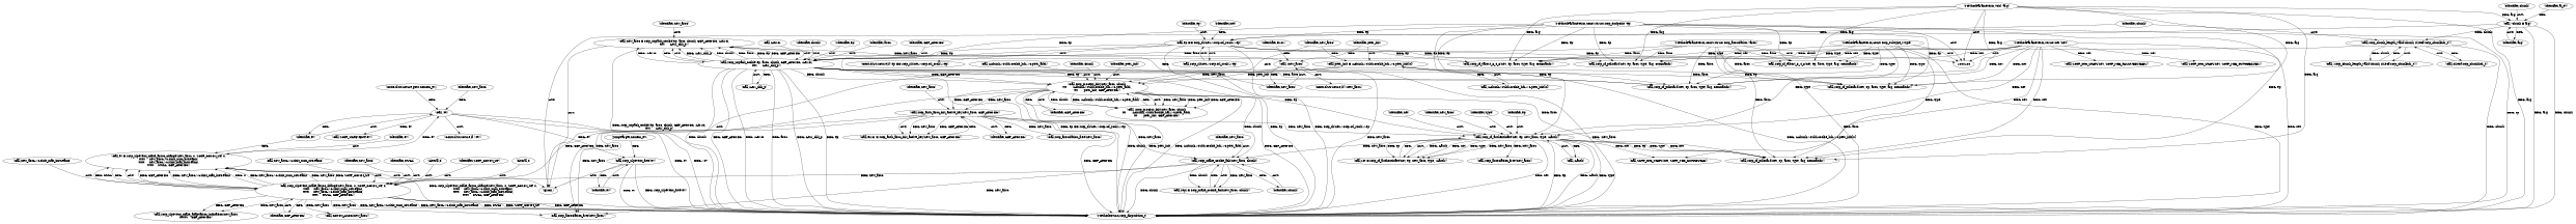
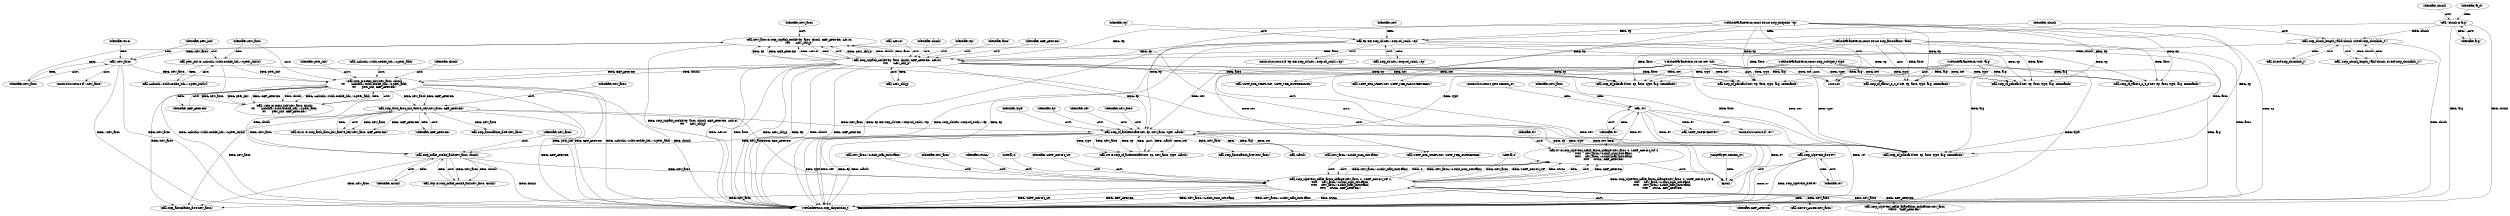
  digraph {
    n1 [label="(Call,sctp_ulpevent_free(ev))"]
    n2 [label="(MethodReturn,sctp_disposition_t)"]
    n3 [label="(Block,)"]
    n4 [label="(Identifier,ev)"]
    n5 [label="(Call,!ev)"]
    n6 [label="(Call,SCTP_ULPEVENT(ev))"]
    n7 [label="(ControlStructure,if (!ev))"]
    n8 [label="(Identifier,ev)"]
    n9 [label="(Call,ev = sctp_ulpevent_make_assoc_change(new_asoc, 0, SCTP_COMM_UP, 0,\n\t\t\t\t\t     new_asoc->c.sinit_num_ostreams,\n\t\t\t\t\t     new_asoc->c.sinit_max_instreams,\n\t\t\t\t\t     NULL, GFP_ATOMIC))"]
    n10 [label="(Call,sctp_ulpevent_make_assoc_change(new_asoc, 0, SCTP_COMM_UP, 0,\n\t\t\t\t\t     new_asoc->c.sinit_num_ostreams,\n\t\t\t\t\t     new_asoc->c.sinit_max_instreams,\n\t\t\t\t\t     NULL, GFP_ATOMIC))"]
    n11 [label="(Call,sctp_association_free(new_asoc))"]
    n12 [label="(Call,sctp_ulpevent_make_adaptation_indication(new_asoc,\n\t\t\t\t\t\t\t    GFP_ATOMIC))"]
    n13 [label="(Identifier,GFP_ATOMIC)"]
    n14 [label="(Call,COMM_ASOC(new_asoc))"]
    n15 [label="(Call,sctp_make_cookie_ack(new_asoc, chunk))"]
    n16 [label="(Identifier,chunk)"]
    n17 [label="(Call,repl = sctp_make_cookie_ack(new_asoc, chunk))"]
    n18 [label="(Call,sctp_sf_authenticate(net, ep, new_asoc, type, &auth))"]
    n19 [label="(Call,SCTP_INC_STATS(net, SCTP_MIB_CURRESTAB))"]
    n20 [label="(Call,&auth)"]
    n21 [label="(Call,ret = sctp_sf_authenticate(net, ep, new_asoc, type, &auth))"]
    n22 [label="(Call,sctp_association_free(new_asoc))"]
    n23 [label="(Call,sctp_sf_pdiscard(net, ep, asoc, type, arg, commands))"]
    n24 [label="(MethodParameterIn,struct net *net)"]
    n25 [label="(Call,SCTP_INC_STATS(net, SCTP_MIB_PASSIVEESTABS))"]
    n26 [label="(Call,sctp_sf_pdiscard(net, ep, asoc, type, arg, commands))"]
    n27 [label="(Call,sctp_sf_pdiscard(net, ep, asoc, type, arg, commands))"]
    n28 [label="(Call,sctp_sf_tabort_8_4_8(net, ep, asoc, type, arg, commands))"]
    n29 [label="(Call,sctp_sf_pdiscard(net, ep, asoc, type, arg, commands))"]
    n30 [label="(Call,SCTP_INC_STATS(net, SCTP_MIB_OUTOFBLUES))"]
    n31 [label="(Call,sctp_sf_tabort_8_4_8(net, ep, asoc, type, arg, commands))"]
    1000120
    n33 [label="(Call,sctp_unpack_cookie(ep, asoc, chunk, GFP_ATOMIC, &error,\n\t\t\t\t      &err_chk_p))"]
    n34 [label="(Call,sctp_process_init(new_asoc, chunk,\n\t\t\t       &chunk->subh.cookie_hdr->c.peer_addr,\n\t\t\t       peer_init, GFP_ATOMIC))"]
    n35 [label="(Call,new_asoc = sctp_unpack_cookie(ep, asoc, chunk, GFP_ATOMIC, &error,\n\t\t\t\t      &err_chk_p))"]
    n36 [label="(Call,&err_chk_p)"]
    n37 [label="(Call,sctp_auth_asoc_init_active_key(new_asoc, GFP_ATOMIC))"]
    n38 [label="(Identifier,GFP_ATOMIC)"]
    n39 [label="(Call,!sctp_process_init(new_asoc, chunk,\n\t\t\t       &chunk->subh.cookie_hdr->c.peer_addr,\n\t\t\t       peer_init, GFP_ATOMIC))"]
    n40 [label="(Call,!new_asoc)"]
    n41 [label="(Call,ep == sctp_sk(net->sctp.ctl_sock)->ep)"]
    n42 [label="(ControlStructure,if (ep == sctp_sk(net->sctp.ctl_sock)->ep))"]
    n43 [label="(Call,sctp_sk(net->sctp.ctl_sock)->ep)"]
    n44 [label="(MethodParameterIn,const struct sctp_endpoint *ep)"]
    n45 [label="(MethodParameterIn,const struct sctp_association *asoc)"]
    n46 [label="(Call,sctp_chunk_length_valid(chunk, sizeof(sctp_chunkhdr_t)))"]
    n47 [label="(Call,sizeof(sctp_chunkhdr_t))"]
    n48 [label="(Call,!sctp_chunk_length_valid(chunk, sizeof(sctp_chunkhdr_t)))"]
    n49 [label="(Call,*chunk = arg)"]
    n50 [label="(Identifier,arg)"]
    n51 [label="(MethodParameterIn,void *arg)"]
    n52 [label="(Call,sctp_association_free(new_asoc))"]
    n53 [label="(Call,error = sctp_auth_asoc_init_active_key(new_asoc, GFP_ATOMIC))"]
    n54 [label="(Identifier,GFP_ATOMIC)"]
    n55 [label="(ControlStructure,if (!new_asoc))"]
    n56 [label="(Identifier,new_asoc)"]
    n57 [label="(Call,peer_init = &chunk->subh.cookie_hdr->c.peer_init[0])"]
    n58 [label="(Call,&chunk->subh.cookie_hdr->c.peer_init[0])"]
    n59 [label="(MethodParameterIn,const sctp_subtype_t type)"]
    n60 [label="(Identifier,ep)"]
    n61 [label="(Literal,0)"]
    n62 [label="(Identifier,asoc)"]
    n63 [label="(Identifier,SCTP_COMM_UP)"]
    n64 [label="(Call,new_asoc->c.sinit_num_ostreams)"]
    n65 [label="(Identifier,new_asoc)"]
    n66 [label="(Identifier,chunk)"]
    n67 [label="(Literal,0)"]
    n68 [label="(Identifier,new_asoc)"]
    n69 [label="(Identifier,GFP_ATOMIC)"]
    n70 [label="(Call,&error)"]
    n71 [label="(Identifier,error)"]
    n72 [label="(Identifier,chunk)"]
    n73 [label="(Identifier,new_asoc)"]
    n74 [label="(Identifier,new_asoc)"]
    n75 [label="(Identifier,chunk)"]
    n76 [label="(Call,&chunk->subh.cookie_hdr->c.peer_addr)"]
    n77 [label="(JumpTarget,nomem_ev:)"]
    n78 [label="(Call,new_asoc->c.sinit_max_instreams)"]
    n79 [label="(Identifier,peer_init)"]
    n80 [label="(Identifier,ep)"]
    n81 [label="(Identifier,net)"]
    n82 [label="(Identifier,new_asoc)"]
    n83 [label="(Identifier,ai_ev)"]
    n84 [label="(Identifier,ep)"]
    n85 [label="(Identifier,net)"]
    n86 [label="(Identifier,chunk)"]
    n87 [label="(Identifier,NULL)"]
    n88 [label="(Identifier,ev)"]
    n89 [label="(ControlStructure,goto nomem_ev;)"]
    n90 [label="(Identifier,new_asoc)"]
    n91 [label="(Identifier,new_asoc)"]
    n92 [label="(Identifier,peer_init)"]
    n93 [label="(Identifier,type)"]
    n1 -> n2 [label="DDG: sctp_ulpevent_free(ev)"]
    n1 -> n2 [label="DDG: ev"]
    n1 -> n3 [label="AST: "]
    n1 -> n4 [label="CFG: "]
    n4 -> n1 [label="AST: "]
    n5 -> n1 [label="DDG: ev"]
    n5 -> n2 [label="DDG: ev"]
    n5 -> n2 [label="DDG: !ev"]
    n5 -> n6 [label="DDG: ev"]
    n5 -> n7 [label="AST: "]
    n5 -> n8 [label="CFG: "]
    n8 -> n5 [label="AST: "]
    n8 -> n9 [label="CFG: "]
    n9 -> n2 [label="DDG: sctp_ulpevent_make_assoc_change(new_asoc, 0, SCTP_COMM_UP, 0,\n\t\t\t\t\t     new_asoc->c.sinit_num_ostreams,\n\t\t\t\t\t     new_asoc->c.sinit_max_instreams,\n\t\t\t\t\t     NULL, GFP_ATOMIC)"]
    n9 -> n3 [label="AST: "]
    n9 -> n5 [label="DDG: ev"]
    n9 -> n10 [label="CFG: "]
    n10 -> n2 [label="DDG: NULL"]
    n10 -> n2 [label="DDG: SCTP_COMM_UP"]
    n10 -> n2 [label="DDG: GFP_ATOMIC"]
    n10 -> n2 [label="DDG: new_asoc->c.sinit_num_ostreams"]
    n10 -> n2 [label="DDG: new_asoc->c.sinit_max_instreams"]
    n10 -> n9 [label="AST: "]
    n10 -> n9 [label="DDG: GFP_ATOMIC"]
    n10 -> n9 [label="DDG: new_asoc->c.sinit_max_instreams"]
    n10 -> n9 [label="DDG: 0"]
    n10 -> n9 [label="DDG: new_asoc->c.sinit_num_ostreams"]
    n10 -> n9 [label="DDG: new_asoc"]
    n10 -> n9 [label="DDG: SCTP_COMM_UP"]
    n10 -> n9 [label="DDG: NULL"]
    n10 -> n11 [label="DDG: new_asoc"]
    n10 -> n12 [label="DDG: new_asoc"]
    n10 -> n12 [label="DDG: GFP_ATOMIC"]
    n10 -> n13 [label="CFG: "]
    n10 -> n14 [label="DDG: new_asoc"]
    n13 -> n10 [label="AST: "]
    n15 -> n2 [label="DDG: chunk"]
    n15 -> n10 [label="DDG: new_asoc"]
    n15 -> n11 [label="DDG: new_asoc"]
    n15 -> n16 [label="CFG: "]
    n15 -> n17 [label="AST: "]
    n15 -> n17 [label="DDG: new_asoc"]
    n15 -> n17 [label="DDG: chunk"]
    n16 -> n15 [label="AST: "]
    n17 -> n15 [label="CFG: "]
    n18 -> n2 [label="DDG: ep"]
    n18 -> n2 [label="DDG: &auth"]
    n18 -> n2 [label="DDG: type"]
    n18 -> n2 [label="DDG: net"]
    n18 -> n15 [label="DDG: new_asoc"]
    n18 -> n19 [label="DDG: net"]
    n18 -> n20 [label="CFG: "]
    n18 -> n21 [label="AST: "]
    n18 -> n21 [label="DDG: &auth"]
    n18 -> n21 [label="DDG: net"]
    n18 -> n21 [label="DDG: type"]
    n18 -> n21 [label="DDG: new_asoc"]
    n18 -> n21 [label="DDG: ep"]
    n18 -> n22 [label="DDG: new_asoc"]
    n18 -> n23 [label="DDG: net"]
    n18 -> n23 [label="DDG: ep"]
    n18 -> n23 [label="DDG: type"]
-   n20 -> n18 [label="AST: "]
+   n20 -> n18 [label="DDG: arg"]
    n21 -> n18 [label="CFG: "]
    n24 -> n2 [label="DDG: net"]
    n24 -> n18 [label="DDG: net"]
    n24 -> n19 [label="DDG: net"]
    n24 -> n23 [label="DDG: net"]
    n24 -> n25 [label="DDG: net"]
    n24 -> n26 [label="DDG: net"]
    n24 -> n27 [label="DDG: net"]
    n24 -> n28 [label="DDG: net"]
    n24 -> n29 [label="DDG: net"]
    n24 -> n30 [label="DDG: net"]
    n24 -> n31 [label="DDG: net"]
    n24 -> 1000120 [label="AST: "]
    n33 -> n2 [label="DDG: &err_chk_p"]
    n33 -> n2 [label="DDG: ep"]
    n33 -> n2 [label="DDG: chunk"]
    n33 -> n2 [label="DDG: GFP_ATOMIC"]
    n33 -> n2 [label="DDG: &error"]
    n33 -> n2 [label="DDG: asoc"]
    n33 -> n18 [label="DDG: ep"]
    n33 -> n23 [label="DDG: asoc"]
    n33 -> n26 [label="DDG: ep"]
    n33 -> n26 [label="DDG: asoc"]
    n33 -> n27 [label="DDG: ep"]
    n33 -> n27 [label="DDG: asoc"]
    n33 -> n34 [label="DDG: chunk"]
    n33 -> n34 [label="DDG: GFP_ATOMIC"]
    n33 -> n35 [label="AST: "]
    n33 -> n35 [label="DDG: &err_chk_p"]
    n33 -> n35 [label="DDG: chunk"]
    n33 -> n35 [label="DDG: asoc"]
    n33 -> n35 [label="DDG: ep"]
    n33 -> n35 [label="DDG: GFP_ATOMIC"]
    n33 -> n35 [label="DDG: &error"]
    n33 -> n36 [label="CFG: "]
    n34 -> n2 [label="DDG: GFP_ATOMIC"]
    n34 -> n2 [label="DDG: &chunk->subh.cookie_hdr->c.peer_addr"]
    n34 -> n2 [label="DDG: chunk"]
    n34 -> n2 [label="DDG: peer_init"]
    n34 -> n11 [label="DDG: new_asoc"]
    n34 -> n15 [label="DDG: chunk"]
    n34 -> n37 [label="DDG: new_asoc"]
    n34 -> n37 [label="DDG: GFP_ATOMIC"]
    n34 -> n38 [label="CFG: "]
    n34 -> n39 [label="AST: "]
    n34 -> n39 [label="DDG: new_asoc"]
    n34 -> n39 [label="DDG: peer_init"]
    n34 -> n39 [label="DDG: GFP_ATOMIC"]
    n34 -> n39 [label="DDG: chunk"]
    n34 -> n39 [label="DDG: &chunk->subh.cookie_hdr->c.peer_addr"]
    n35 -> n2 [label="DDG: sctp_unpack_cookie(ep, asoc, chunk, GFP_ATOMIC, &error,\n\t\t\t\t      &err_chk_p)"]
    n35 -> n3 [label="AST: "]
    n35 -> n33 [label="CFG: "]
    n35 -> n40 [label="DDG: new_asoc"]
    n36 -> n33 [label="AST: "]
    n37 -> n2 [label="DDG: GFP_ATOMIC"]
    n37 -> n10 [label="DDG: GFP_ATOMIC"]
    n37 -> n11 [label="DDG: new_asoc"]
    n37 -> n15 [label="DDG: new_asoc"]
    n37 -> n18 [label="DDG: new_asoc"]
    n37 -> n52 [label="DDG: new_asoc"]
    n37 -> n53 [label="AST: "]
    n37 -> n53 [label="DDG: new_asoc"]
    n37 -> n53 [label="DDG: GFP_ATOMIC"]
    n37 -> n54 [label="CFG: "]
    n38 -> n34 [label="AST: "]
    n39 -> n34 [label="CFG: "]
    n40 -> n2 [label="DDG: !new_asoc"]
    n40 -> n2 [label="DDG: new_asoc"]
    n40 -> n34 [label="DDG: new_asoc"]
    n40 -> n55 [label="AST: "]
    n40 -> n56 [label="CFG: "]
    n41 -> n2 [label="DDG: sctp_sk(net->sctp.ctl_sock)->ep"]
    n41 -> n2 [label="DDG: ep"]
    n41 -> n2 [label="DDG: ep == sctp_sk(net->sctp.ctl_sock)->ep"]
    n41 -> n28 [label="DDG: ep"]
    n41 -> n29 [label="DDG: ep"]
    n41 -> n31 [label="DDG: ep"]
    n41 -> n33 [label="DDG: ep"]
    n41 -> n42 [label="AST: "]
-   n41 -> n43 [label="AST: "]
+   n41 -> n43 [label="CFG: "]
    n43 -> n41 [label="AST: "]
    n44 -> n2 [label="DDG: ep"]
    n44 -> n18 [label="DDG: ep"]
    n44 -> n23 [label="DDG: ep"]
    n44 -> n26 [label="DDG: ep"]
    n44 -> n27 [label="DDG: ep"]
    n44 -> n28 [label="DDG: ep"]
    n44 -> n29 [label="DDG: ep"]
    n44 -> n31 [label="DDG: ep"]
    n44 -> 1000120 [label="AST: "]
    n44 -> n33 [label="DDG: ep"]
    n44 -> n41 [label="DDG: ep"]
    n45 -> n2 [label="DDG: asoc"]
    n45 -> n23 [label="DDG: asoc"]
    n45 -> n26 [label="DDG: asoc"]
    n45 -> n27 [label="DDG: asoc"]
    n45 -> n28 [label="DDG: asoc"]
    n45 -> n29 [label="DDG: asoc"]
    n45 -> n31 [label="DDG: asoc"]
    n45 -> 1000120 [label="AST: "]
    n45 -> n33 [label="DDG: asoc"]
    n46 -> n2 [label="DDG: chunk"]
    n46 -> n33 [label="DDG: chunk"]
    n46 -> n47 [label="CFG: "]
    n46 -> n48 [label="AST: "]
    n46 -> n48 [label="DDG: chunk"]
    n47 -> n46 [label="AST: "]
    n48 -> n46 [label="CFG: "]
    n49 -> n2 [label="DDG: chunk"]
    n49 -> n2 [label="DDG: arg"]
    n49 -> n3 [label="AST: "]
    n49 -> n46 [label="DDG: chunk"]
    n49 -> n50 [label="CFG: "]
    n50 -> n49 [label="AST: "]
    n51 -> n2 [label="DDG: arg"]
    n51 -> n23 [label="DDG: arg"]
    n51 -> n26 [label="DDG: arg"]
    n51 -> n27 [label="DDG: arg"]
    n51 -> n28 [label="DDG: arg"]
    n51 -> n29 [label="DDG: arg"]
    n51 -> n31 [label="DDG: arg"]
    n51 -> 1000120 [label="AST: "]
-   n51 -> n49 [label="DDG: arg"]
    n53 -> n37 [label="CFG: "]
    n54 -> n37 [label="AST: "]
    n56 -> n35 [label="CFG: "]
    n56 -> n40 [label="AST: "]
    n57 -> n2 [label="DDG: &chunk->subh.cookie_hdr->c.peer_init[0]"]
    n57 -> n3 [label="AST: "]
    n57 -> n34 [label="DDG: peer_init"]
    n57 -> n58 [label="CFG: "]
    n58 -> n57 [label="AST: "]
    n59 -> n2 [label="DDG: type"]
    n59 -> n18 [label="DDG: type"]
    n59 -> n23 [label="DDG: type"]
    n59 -> n26 [label="DDG: type"]
    n59 -> n27 [label="DDG: type"]
    n59 -> n28 [label="DDG: type"]
    n59 -> n29 [label="DDG: type"]
    n59 -> n31 [label="DDG: type"]
    n59 -> 1000120 [label="AST: "]
    n60 -> n33 [label="AST: "]
    n61 -> n10 [label="AST: "]
    n62 -> n33 [label="AST: "]
    n63 -> n10 [label="AST: "]
    n64 -> n10 [label="AST: "]
    n65 -> n34 [label="AST: "]
    n65 -> n57 [label="CFG: "]
    n66 -> n49 [label="AST: "]
    n67 -> n10 [label="AST: "]
    n68 -> n15 [label="AST: "]
    n69 -> n33 [label="AST: "]
    n70 -> n33 [label="AST: "]
    n71 -> n40 [label="CFG: "]
    n72 -> n33 [label="AST: "]
    n73 -> n37 [label="AST: "]
    n74 -> n5 [label="CFG: "]
    n75 -> n41 [label="CFG: "]
    n75 -> n46 [label="AST: "]
    n76 -> n34 [label="AST: "]
-   n77 -> n1 [label="CFG: "]
+   n77 -> n3 [label="CFG: "]
    n78 -> n10 [label="AST: "]
    n79 -> n40 [label="CFG: "]
    n79 -> n57 [label="AST: "]
    n80 -> n18 [label="AST: "]
    n81 -> n41 [label="CFG: "]
    n82 -> n10 [label="AST: "]
    n83 -> n49 [label="CFG: "]
    n84 -> n41 [label="AST: "]
    n85 -> n18 [label="AST: "]
    n86 -> n34 [label="AST: "]
    n87 -> n10 [label="AST: "]
    n88 -> n9 [label="AST: "]
    n89 -> n5 [label="CFG: "]
    n90 -> n18 [label="AST: "]
    n91 -> n35 [label="AST: "]
    n92 -> n34 [label="AST: "]
    n93 -> n18 [label="AST: "]
  }
